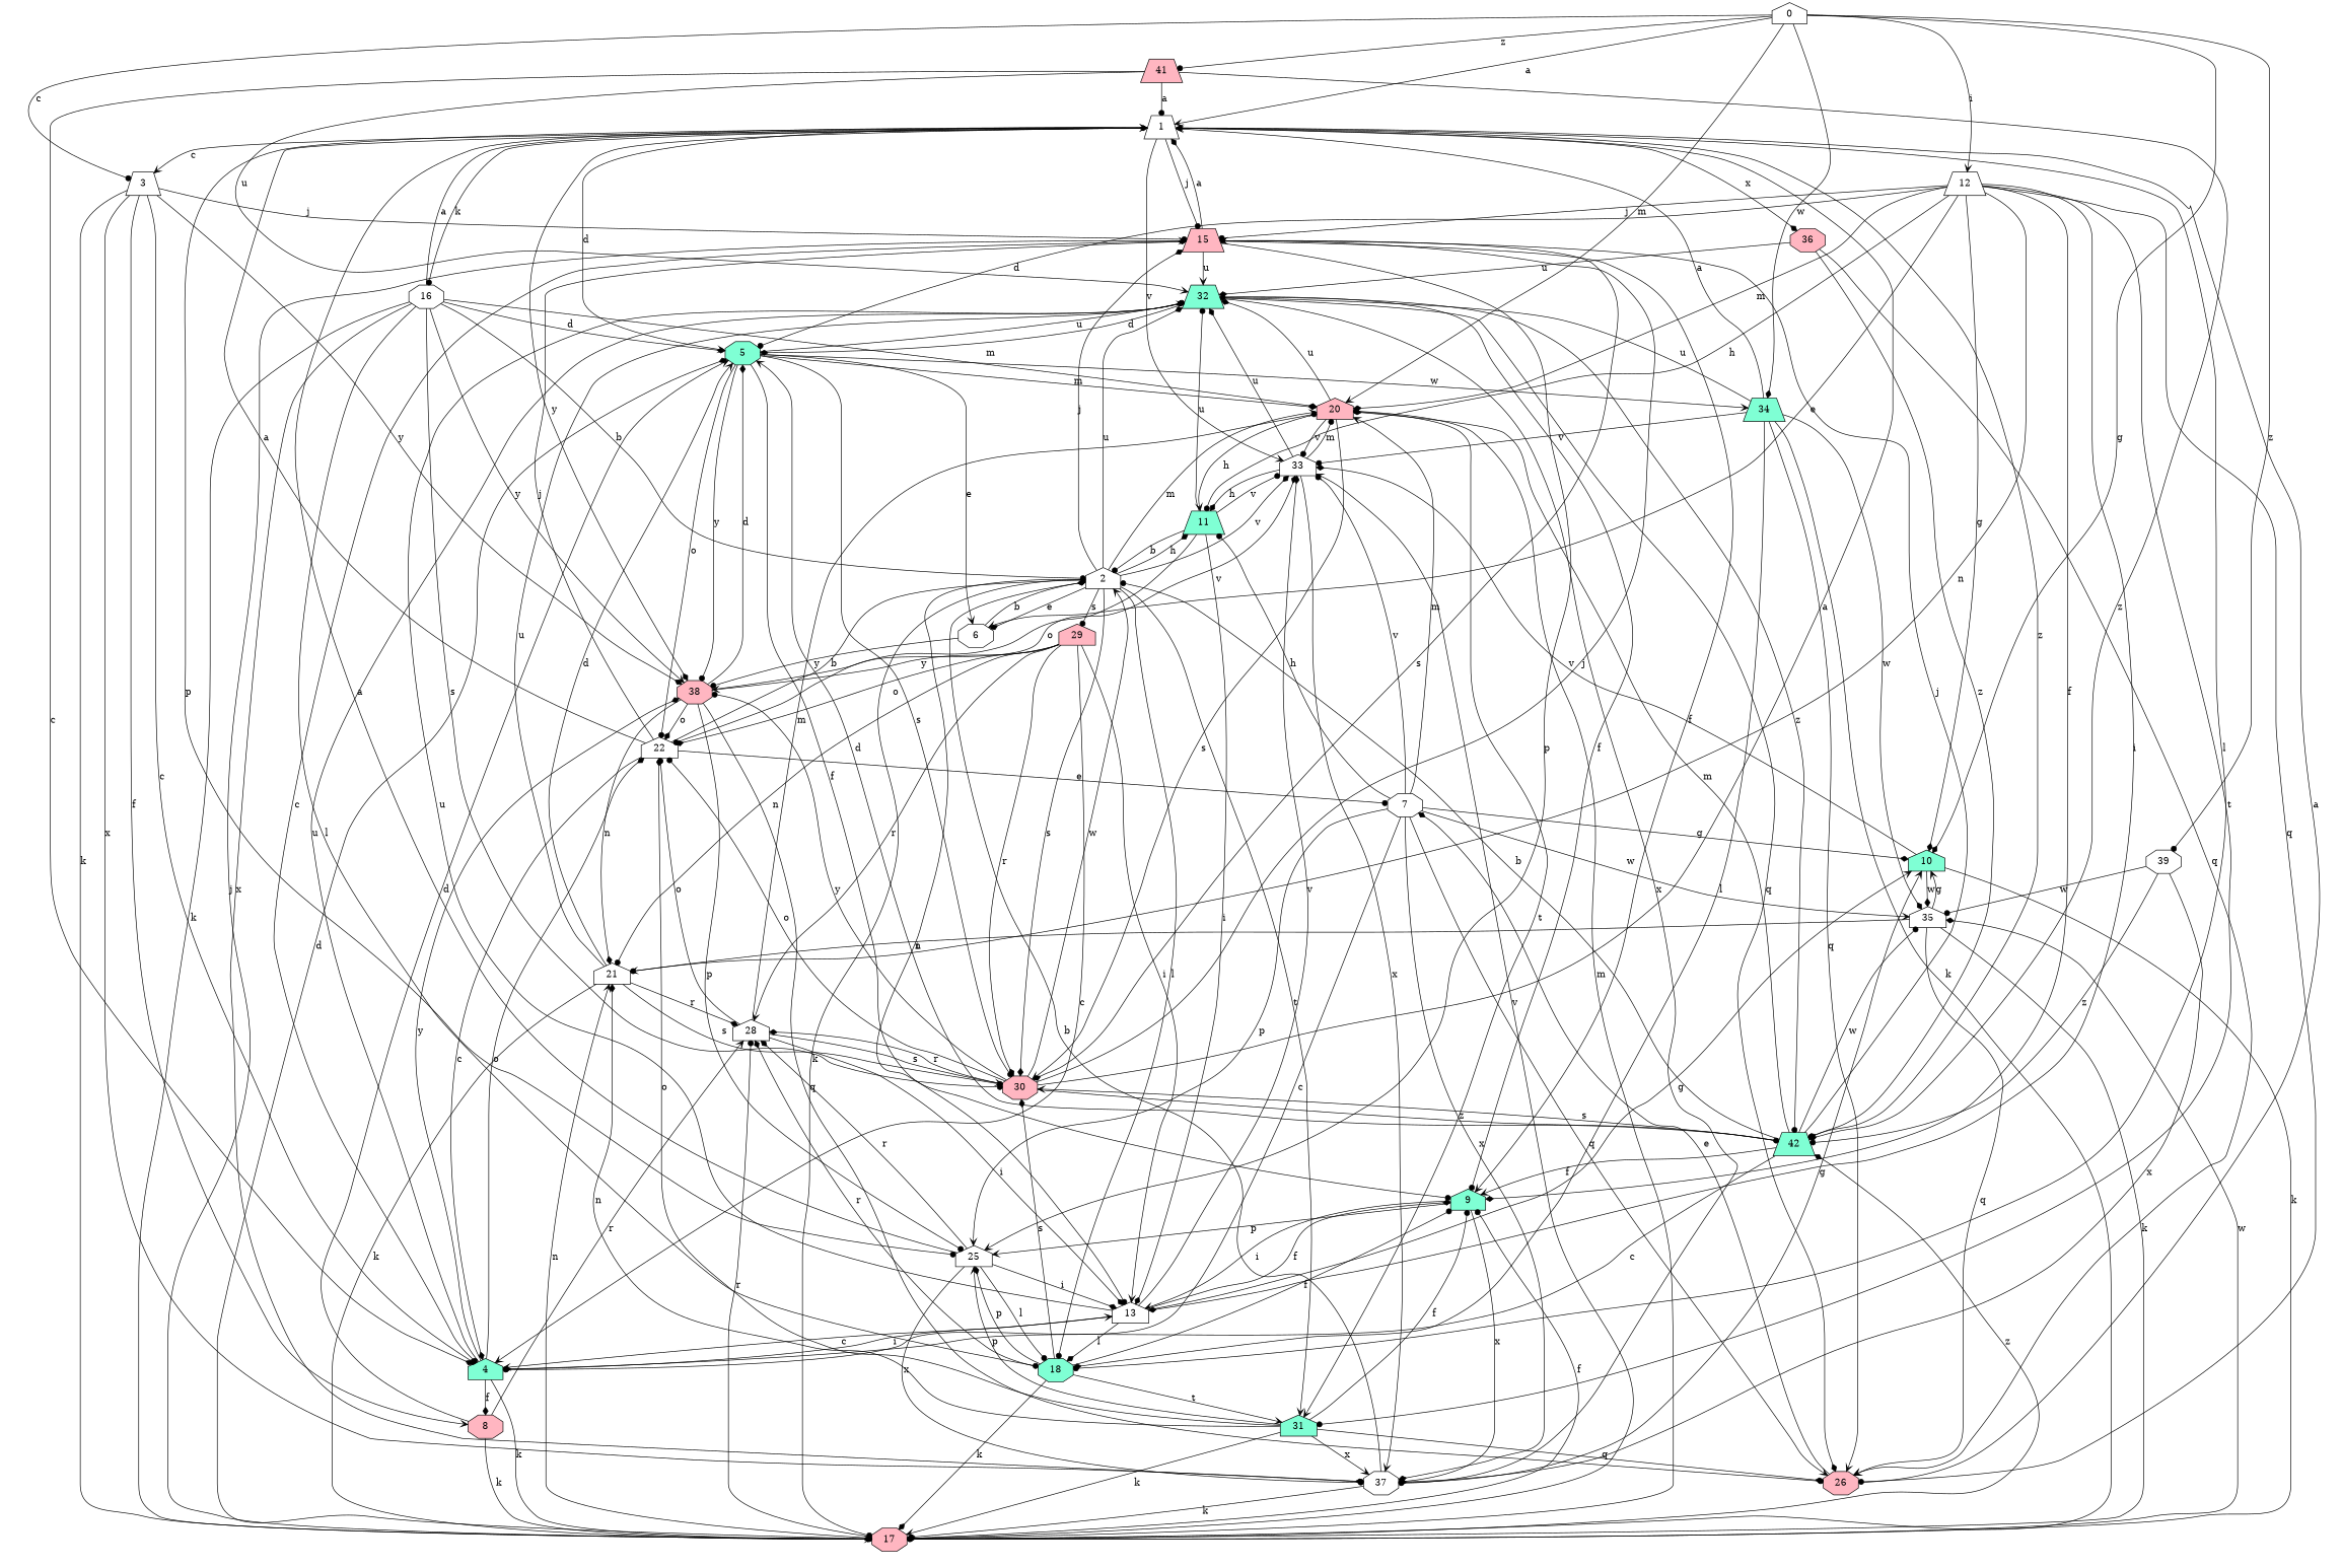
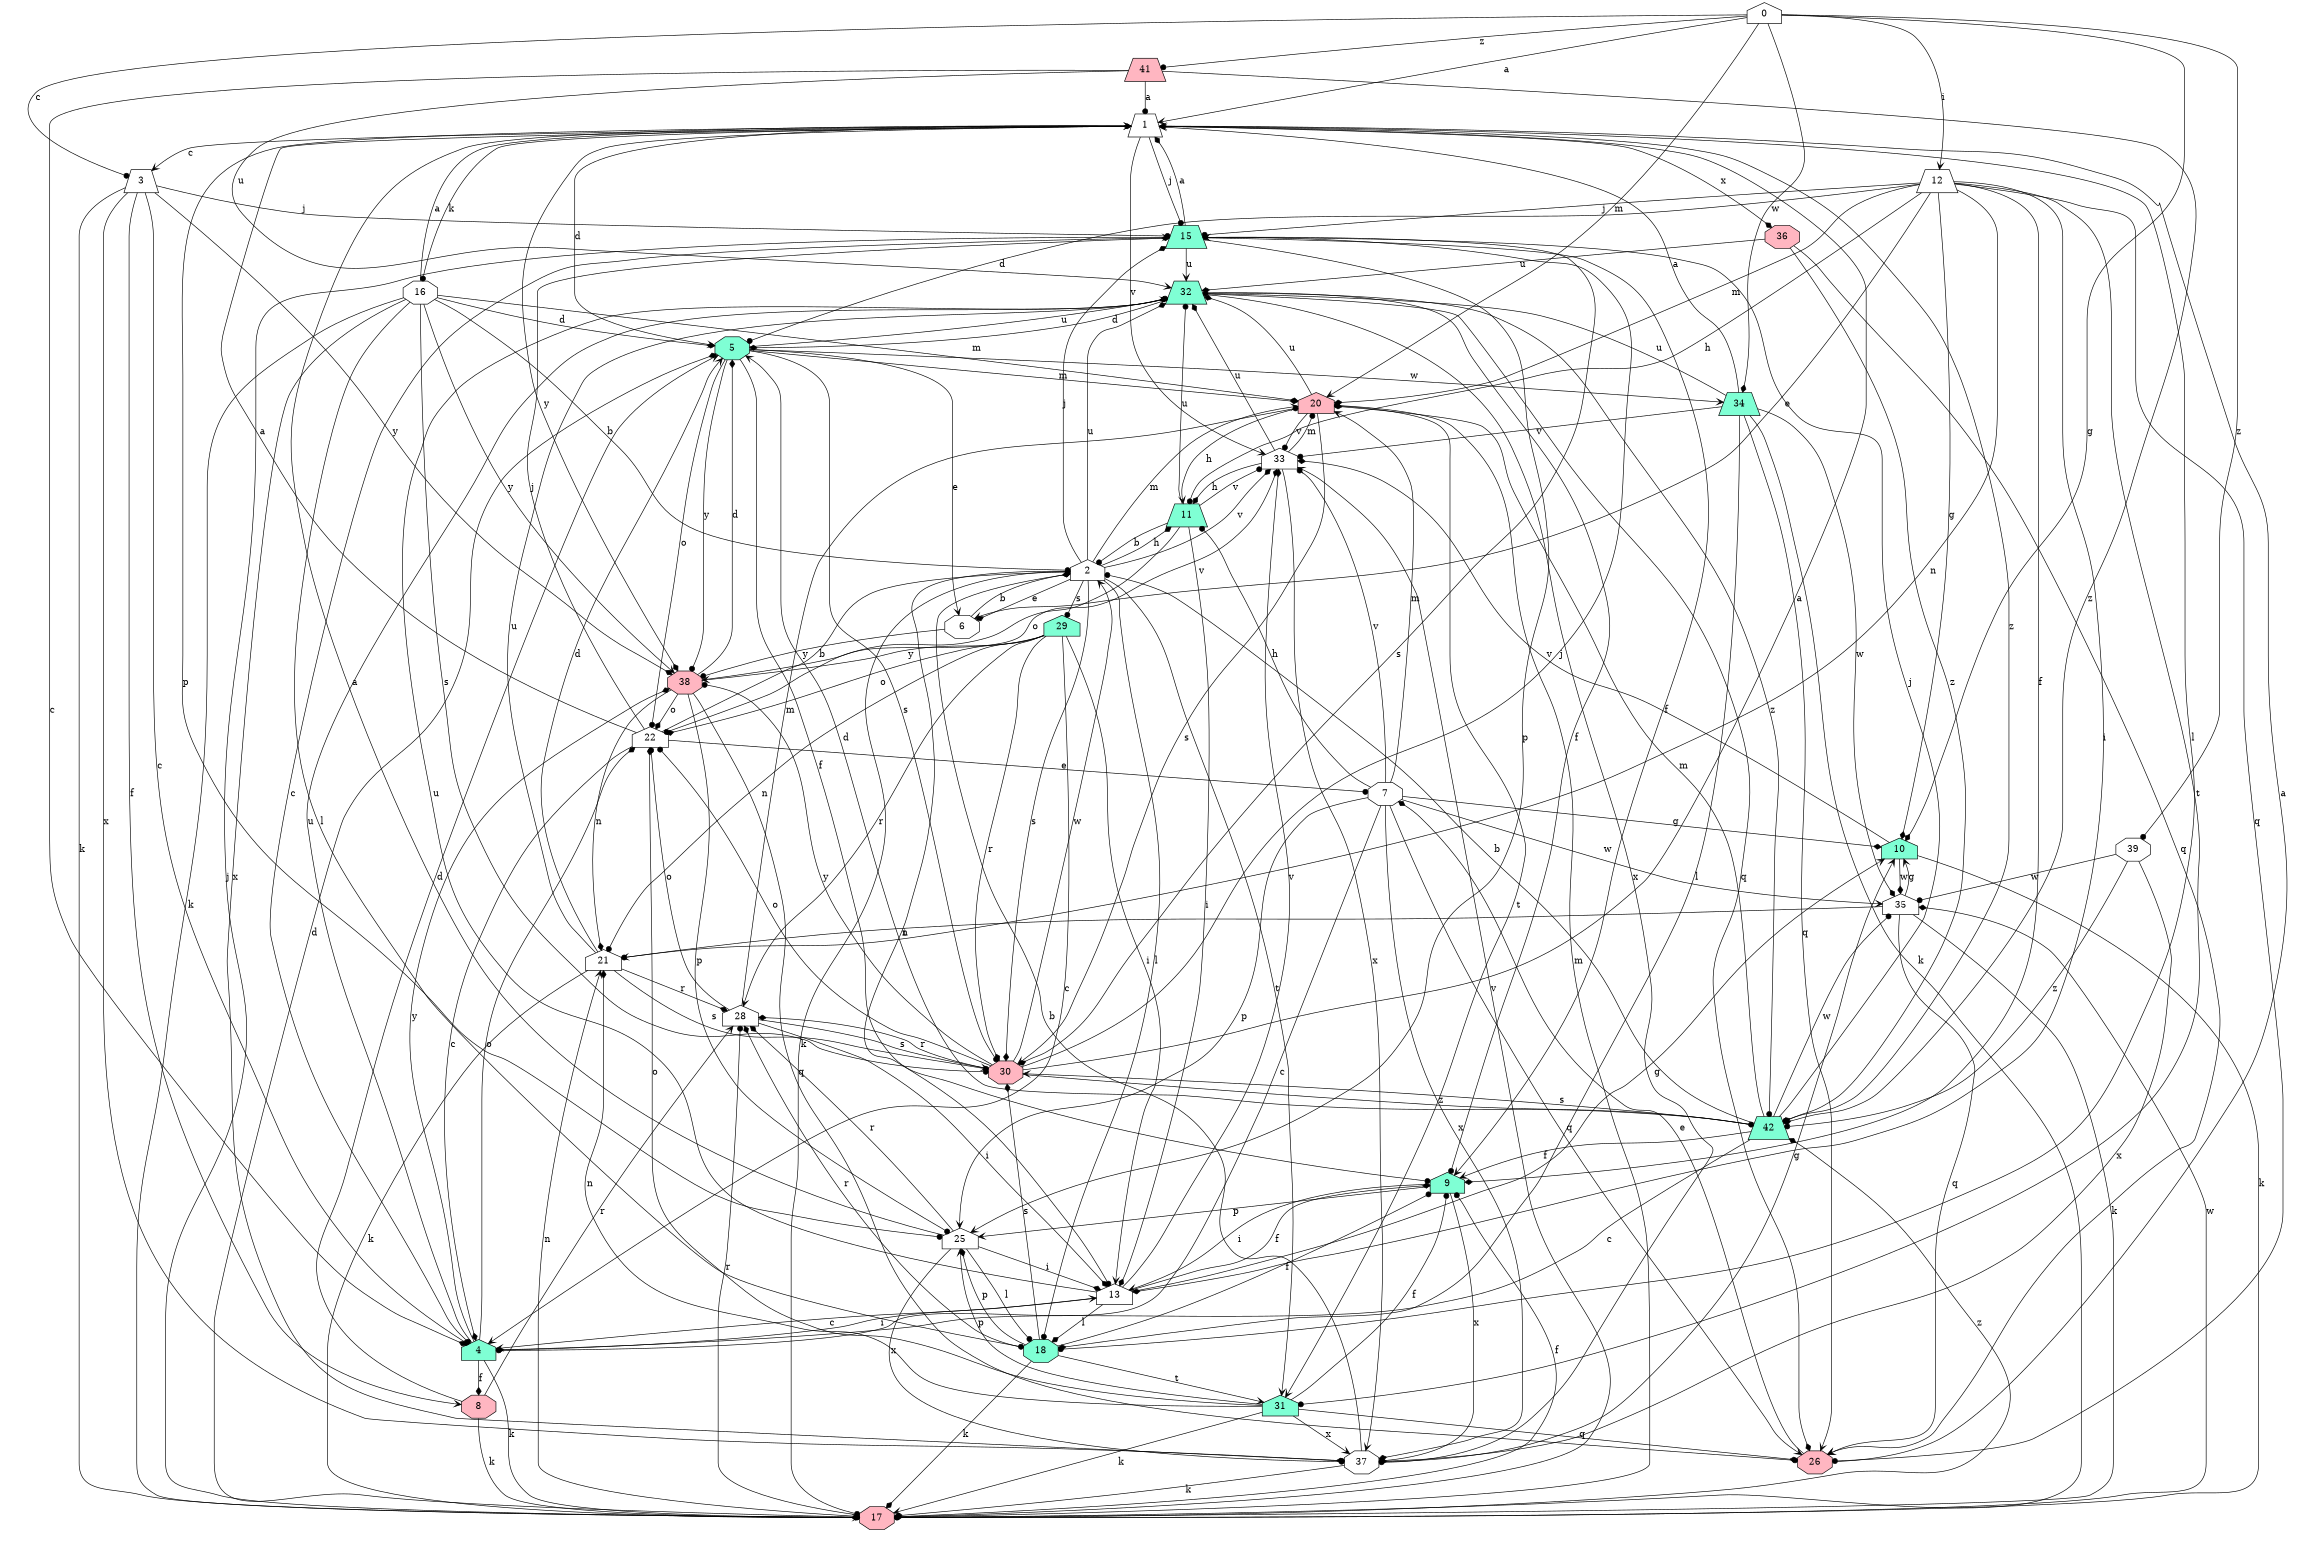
  strict digraph {
    node [fillcolor=white shape=house style=filled]
    edge [arrowhead=diamond]
    1 [shape=trapezium]
    0
    3 [shape=trapezium]
    10 [fillcolor=aquamarine]
    12 [shape=trapezium]
    20 [fillcolor=lightpink]
    34 [fillcolor=aquamarine shape=trapezium]
    39 [shape=octagon]
    41 [fillcolor=lightpink shape=trapezium]
    5 [fillcolor=aquamarine shape=octagon]
-   15 [fillcolor=lightpink shape=trapezium]
+   15 [fillcolor=aquamarine shape=trapezium]
    16 [shape=octagon]
    18 [fillcolor=aquamarine shape=octagon]
    25
    33
    36 [fillcolor=lightpink shape=octagon]
    38 [fillcolor=lightpink shape=octagon]
    42 [fillcolor=aquamarine shape=trapezium]
    17 [fillcolor=lightpink shape=octagon]
    4 [fillcolor=aquamarine]
    8 [fillcolor=lightpink shape=octagon]
    37 [shape=octagon]
    35
    6 [shape=octagon]
    11 [fillcolor=aquamarine shape=trapezium]
    13
    31 [fillcolor=aquamarine]
    9 [fillcolor=aquamarine]
    26 [fillcolor=lightpink shape=octagon]
    21
    30 [fillcolor=lightpink shape=octagon]
    32 [fillcolor=aquamarine shape=trapezium]
    22
    2
    28
-   29 [fillcolor=lightpink]
+   29 [fillcolor=aquamarine]
    7 [shape=octagon]
    1 -> 3 [arrowhead=vee label=c]
    1 -> 5 [arrowhead=vee label=d]
    1 -> 15 [arrowhead=dot label=j]
    1 -> 16 [arrowhead=dot label=k]
    1 -> 18 [arrowhead=dot label=l]
    1 -> 25 [arrowhead=dot label=p]
    1 -> 33 [arrowhead=vee label=v]
    1 -> 36 [label=x]
    1 -> 38 [label=y]
    1 -> 42 [label=z]
    0 -> 1 [arrowhead=vee label=a]
    0 -> 3 [arrowhead=dot label=c]
    0 -> 10 [label=g]
    0 -> 12 [arrowhead=vee label=i]
    0 -> 20 [arrowhead=vee label=m]
    0 -> 34 [label=w]
    0 -> 39 [arrowhead=dot label=z]
    0 -> 41 [arrowhead=dot label=z]
    3 -> 15 [arrowhead=dot label=j]
    3 -> 38 [label=y]
    3 -> 17 [arrowhead=dot label=k]
    3 -> 4 [arrowhead=dot label=c]
    3 -> 8 [arrowhead=vee label=f]
    3 -> 37 [label=x]
    10 -> 33 [label=v]
    10 -> 17 [arrowhead=dot label=k]
    10 -> 35 [label=w]
    12 -> 10 [label=g]
    12 -> 20 [label=m]
    12 -> 5 [arrowhead=dot label=d]
    12 -> 15 [arrowhead=dot label=j]
    12 -> 6 [arrowhead=vee label=e]
    12 -> 11 [arrowhead=dot label=h]
    12 -> 13 [label=i]
    12 -> 31 [arrowhead=dot label=t]
    12 -> 9 [label=f]
    12 -> 26 [arrowhead=dot label=q]
    12 -> 21 [arrowhead=vee label=n]
    20 -> 33 [arrowhead=dot label=v]
    20 -> 11 [arrowhead=vee label=h]
    20 -> 31 [arrowhead=vee label=t]
    20 -> 30 [arrowhead=vee label=s]
    20 -> 32 [label=u]
    34 -> 1 [arrowhead=vee label=a]
    34 -> 18 [label=l]
    34 -> 33 [arrowhead=dot label=v]
    34 -> 17 [arrowhead=dot label=k]
    34 -> 35 [label=w]
    34 -> 26 [arrowhead=vee label=q]
    34 -> 32 [arrowhead=dot label=u]
    39 -> 42 [arrowhead=dot label=z]
    39 -> 37 [label=x]
    39 -> 35 [arrowhead=dot label=w]
    41 -> 1 [arrowhead=dot label=a]
    41 -> 42 [label=z]
    41 -> 4 [label=c]
    41 -> 32 [arrowhead=vee label=u]
    5 -> 20 [label=m]
    5 -> 34 [arrowhead=vee label=w]
    5 -> 38 [arrowhead=dot label=y]
    5 -> 6 [arrowhead=vee label=e]
    5 -> 9 [arrowhead=dot label=f]
    5 -> 30 [arrowhead=dot label=s]
    5 -> 32 [arrowhead=dot label=u]
    5 -> 22 [arrowhead=dot label=o]
    15 -> 1 [label=a]
    15 -> 25 [arrowhead=vee label=p]
    15 -> 4 [arrowhead=dot label=c]
    15 -> 9 [arrowhead=vee label=f]
    15 -> 30 [label=s]
    15 -> 32 [arrowhead=vee label=u]
    16 -> 1 [arrowhead=vee label=a]
    16 -> 20 [label=m]
    16 -> 5 [label=d]
    16 -> 18 [arrowhead=dot label=l]
    16 -> 38 [arrowhead=vee label=y]
    16 -> 17 [arrowhead=dot label=k]
    16 -> 37 [arrowhead=dot label=x]
    16 -> 30 [arrowhead=dot label=s]
    16 -> 2 [arrowhead=dot label=b]
    18 -> 25 [label=p]
    18 -> 17 [label=k]
    18 -> 31 [arrowhead=vee label=t]
    18 -> 9 [arrowhead=dot label=f]
    18 -> 30 [label=s]
    18 -> 28 [label=r]
    25 -> 1 [arrowhead=vee label=a]
    25 -> 18 [arrowhead=dot label=l]
    25 -> 37 [arrowhead=dot label=x]
    25 -> 13 [label=i]
    25 -> 28 [label=r]
    33 -> 20 [arrowhead=dot label=m]
    33 -> 37 [arrowhead=vee label=x]
    33 -> 11 [label=h]
    33 -> 32 [label=u]
    36 -> 42 [arrowhead=dot label=z]
    36 -> 26 [arrowhead=vee label=q]
    36 -> 32 [label=u]
    38 -> 5 [label=d]
    38 -> 25 [arrowhead=dot label=p]
    38 -> 33 [label=v]
    38 -> 26 [arrowhead=dot label=q]
    38 -> 21 [label=n]
    38 -> 22 [label=o]
    42 -> 20 [label=m]
    42 -> 5 [arrowhead=vee label=d]
    42 -> 15 [arrowhead=vee label=j]
    42 -> 4 [label=c]
    42 -> 35 [arrowhead=dot label=w]
    42 -> 9 [arrowhead=vee label=f]
    42 -> 30 [arrowhead=vee label=s]
    42 -> 2 [arrowhead=dot label=b]
    17 -> 20 [arrowhead=dot label=m]
    17 -> 5 [label=d]
    17 -> 15 [arrowhead=vee label=j]
    17 -> 33 [arrowhead=vee label=v]
    17 -> 42 [label=z]
    17 -> 35 [label=w]
    17 -> 9 [arrowhead=dot label=f]
    17 -> 21 [arrowhead=vee label=n]
    17 -> 28 [arrowhead=dot label=r]
    4 -> 38 [label=y]
    4 -> 17 [label=k]
    4 -> 8 [label=f]
    4 -> 13 [arrowhead=vee label=i]
    4 -> 32 [arrowhead=vee label=u]
    4 -> 22 [label=o]
    8 -> 5 [arrowhead=vee label=d]
    8 -> 17 [arrowhead=vee label=k]
    8 -> 28 [arrowhead=vee label=r]
    37 -> 10 [arrowhead=vee label=g]
    37 -> 17 [label=k]
    37 -> 2 [label=b]
    35 -> 10 [arrowhead=vee label=g]
    35 -> 17 [label=k]
    35 -> 26 [arrowhead=vee label=q]
    35 -> 21 [arrowhead=dot label=n]
    6 -> 38 [arrowhead=dot label=y]
    6 -> 2 [label=b]
    11 -> 33 [arrowhead=dot label=v]
    11 -> 13 [label=i]
    11 -> 32 [arrowhead=dot label=u]
    11 -> 22 [arrowhead=dot label=o]
    11 -> 2 [arrowhead=dot label=b]
    13 -> 10 [arrowhead=vee label=g]
    13 -> 18 [label=l]
    13 -> 33 [label=v]
    13 -> 4 [arrowhead=vee label=c]
    13 -> 9 [label=f]
    13 -> 32 [label=u]
    31 -> 25 [arrowhead=vee label=p]
    31 -> 17 [arrowhead=vee label=k]
    31 -> 37 [arrowhead=vee label=x]
    31 -> 9 [arrowhead=dot label=f]
    31 -> 26 [label=q]
    31 -> 21 [label=n]
    31 -> 22 [label=o]
    9 -> 25 [arrowhead=vee label=p]
    9 -> 37 [arrowhead=dot label=x]
    9 -> 13 [arrowhead=vee label=i]
    26 -> 1 [arrowhead=vee label=a]
    26 -> 7 [label=e]
    21 -> 5 [arrowhead=vee label=d]
    21 -> 17 [label=k]
    21 -> 30 [arrowhead=dot label=s]
    21 -> 32 [label=u]
    21 -> 28 [label=r]
    30 -> 1 [label=a]
    30 -> 15 [arrowhead=dot label=j]
    30 -> 38 [arrowhead=dot label=y]
    30 -> 42 [arrowhead=dot label=z]
    30 -> 22 [arrowhead=dot label=o]
    30 -> 2 [arrowhead=vee label=w]
    30 -> 28 [label=r]
    32 -> 5 [label=d]
    32 -> 42 [arrowhead=dot label=z]
    32 -> 37 [arrowhead=dot label=x]
    32 -> 9 [arrowhead=dot label=f]
    32 -> 26 [label=q]
    22 -> 1 [label=a]
    22 -> 15 [label=j]
    22 -> 4 [label=c]
    22 -> 2 [arrowhead=dot label=b]
    22 -> 7 [arrowhead=dot label=e]
    2 -> 20 [arrowhead=vee label=m]
    2 -> 15 [label=j]
    2 -> 18 [arrowhead=dot label=l]
    2 -> 33 [label=v]
    2 -> 17 [arrowhead=dot label=k]
    2 -> 6 [label=e]
    2 -> 11 [label=h]
    2 -> 13 [arrowhead=dot label=i]
    2 -> 31 [arrowhead=vee label=t]
    2 -> 30 [label=s]
    2 -> 32 [label=u]
    2 -> 29 [arrowhead=dot label=s]
    28 -> 20 [arrowhead=dot label=m]
    28 -> 13 [label=i]
    28 -> 30 [arrowhead=vee label=s]
    28 -> 22 [arrowhead=dot label=o]
    29 -> 38 [arrowhead=vee label=y]
    29 -> 4 [arrowhead=vee label=c]
    29 -> 13 [arrowhead=vee label=i]
    29 -> 21 [arrowhead=dot label=n]
    29 -> 30 [label=r]
    29 -> 22 [label=o]
    29 -> 28 [arrowhead=vee label=r]
    7 -> 10 [label=g]
    7 -> 20 [arrowhead=vee label=m]
    7 -> 25 [arrowhead=vee label=p]
    7 -> 33 [arrowhead=dot label=v]
    7 -> 4 [arrowhead=dot label=c]
    7 -> 37 [label=x]
    7 -> 35 [arrowhead=vee label=w]
    7 -> 11 [arrowhead=dot label=h]
    7 -> 26 [arrowhead=vee label=q]
  }
